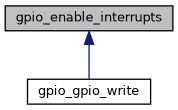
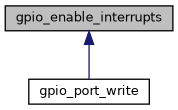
  digraph {
    rankdir=TB
    node [color=black fontname=Helvetica fontsize=10 shape=record style=filled]
    n1 [fillcolor=grey75 fontcolor=black height=0.2 label=gpio_enable_interrupts width=0.4]
-   n2 [fillcolor=white height=0.2 label=gpio_gpio_write width=0.4]
+   n2 [fillcolor=white height=0.2 label=gpio_port_write width=0.4]
    n1 -> n2 [color=midnightblue dir=back fontname=Helvetica fontsize=10 labelfontname=Helvetica labelfontsize=10 style=solid]
  }
